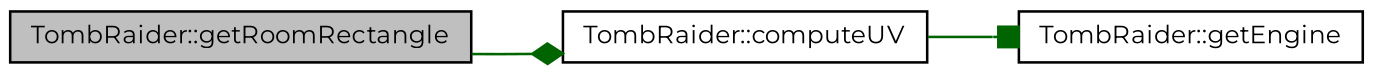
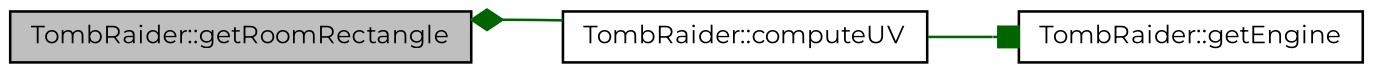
  digraph {
    fontname=Montserrat
    rankdir=LR
    node [color=black fillcolor=white fontname=Montserrat fontsize=10 shape=record style=filled]
    edge [color=darkgreen fontname=Montserrat fontsize=10 labelfontname=Helvetica labelfontsize=10 style=solid]
    n1 [fillcolor=grey75 fontcolor=black height=0.2 label="TombRaider::getRoomRectangle" width=0.4]
    n2 [height=0.2 label="TombRaider::computeUV" width=0.4]
    n3 [height=0.2 label="TombRaider::getEngine" width=0.4]
-   n1 -> n2 [arrowhead=diamond]
+   n2 -> n1 [arrowhead=diamond]
    n2 -> n3 [arrowhead=box]
  }
